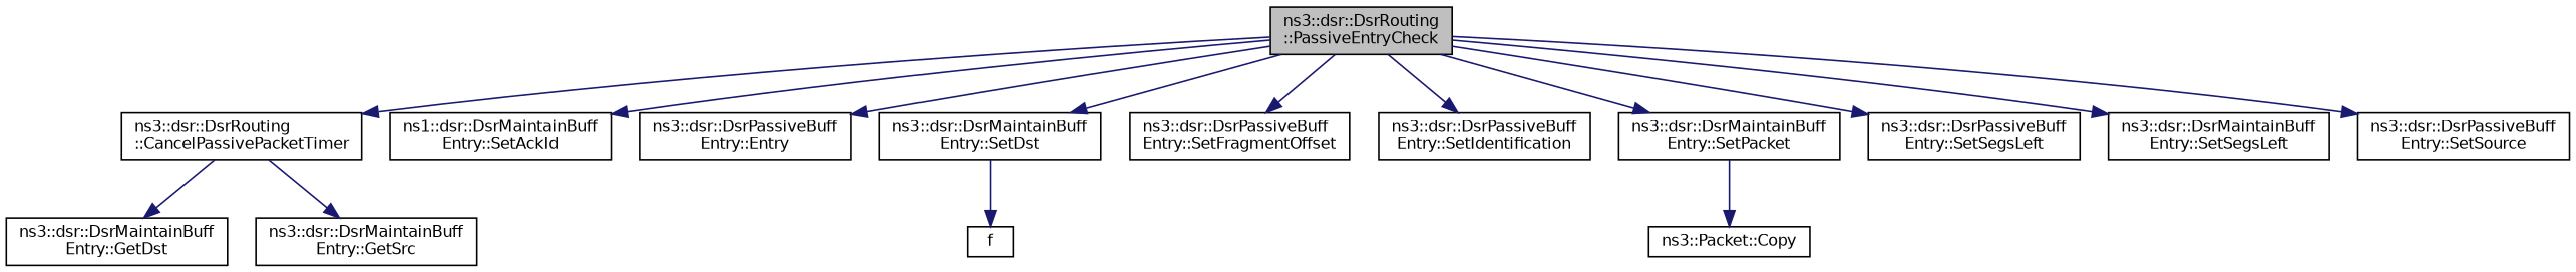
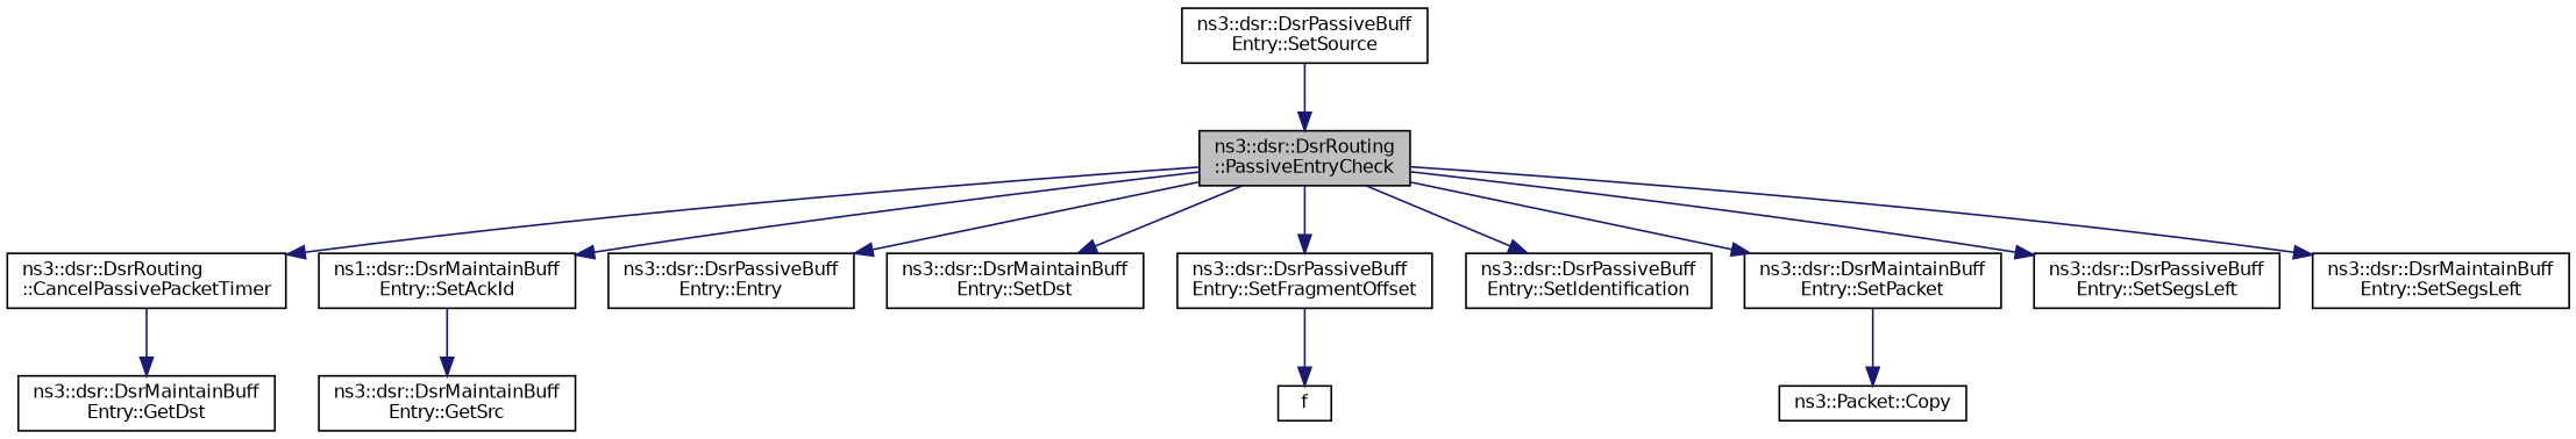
  digraph {
    rankdir=TB
    node [color=black fillcolor=white fontname=Helvetica fontsize=10 shape=record style=filled]
    edge [color=midnightblue fontname=Helvetica fontsize=10 labelfontname=Helvetica labelfontsize=10 style=solid]
    n1 [fillcolor=grey75 fontcolor=black height=0.2 label="ns3::dsr::DsrRouting\l::PassiveEntryCheck" width=0.4]
    n2 [height=0.2 label="ns3::dsr::DsrRouting\l::CancelPassivePacketTimer" width=0.4]
    n3 [height=0.2 label="ns1::dsr::DsrMaintainBuff\lEntry::SetAckId" width=0.4]
    n4 [height=0.2 label="ns3::dsr::DsrPassiveBuff\lEntry::Entry" width=0.4]
    n5 [height=0.2 label="ns3::dsr::DsrMaintainBuff\lEntry::SetDst" width=0.4]
    n6 [height=0.2 label="ns3::dsr::DsrPassiveBuff\lEntry::SetFragmentOffset" width=0.4]
    n7 [height=0.2 label="ns3::dsr::DsrPassiveBuff\lEntry::SetIdentification" width=0.4]
    n8 [height=0.2 label="ns3::dsr::DsrMaintainBuff\lEntry::SetPacket" width=0.4]
    n9 [height=0.2 label="ns3::dsr::DsrPassiveBuff\lEntry::SetSegsLeft" width=0.4]
    n10 [height=0.2 label="ns3::dsr::DsrMaintainBuff\lEntry::SetSegsLeft" width=0.4]
    n11 [height=0.2 label="ns3::dsr::DsrPassiveBuff\lEntry::SetSource" width=0.4]
    n12 [height=0.2 label="ns3::dsr::DsrMaintainBuff\lEntry::GetDst" width=0.4]
    n13 [height=0.2 label="ns3::dsr::DsrMaintainBuff\lEntry::GetSrc" width=0.4]
    n14 [height=0.2 label="ns3::Packet::Copy" width=0.4]
    n15 [height=0.2 label=f width=0.4]
    n1 -> n2
    n1 -> n3
    n1 -> n4
    n1 -> n5
    n1 -> n6
    n1 -> n7
    n1 -> n8
    n1 -> n9
    n1 -> n10
-   n1 -> n11
+   n11 -> n1
    n2 -> n12
-   n2 -> n13
-   n5 -> n15
+   n3 -> n13
+   n6 -> n15
    n8 -> n14
  }
